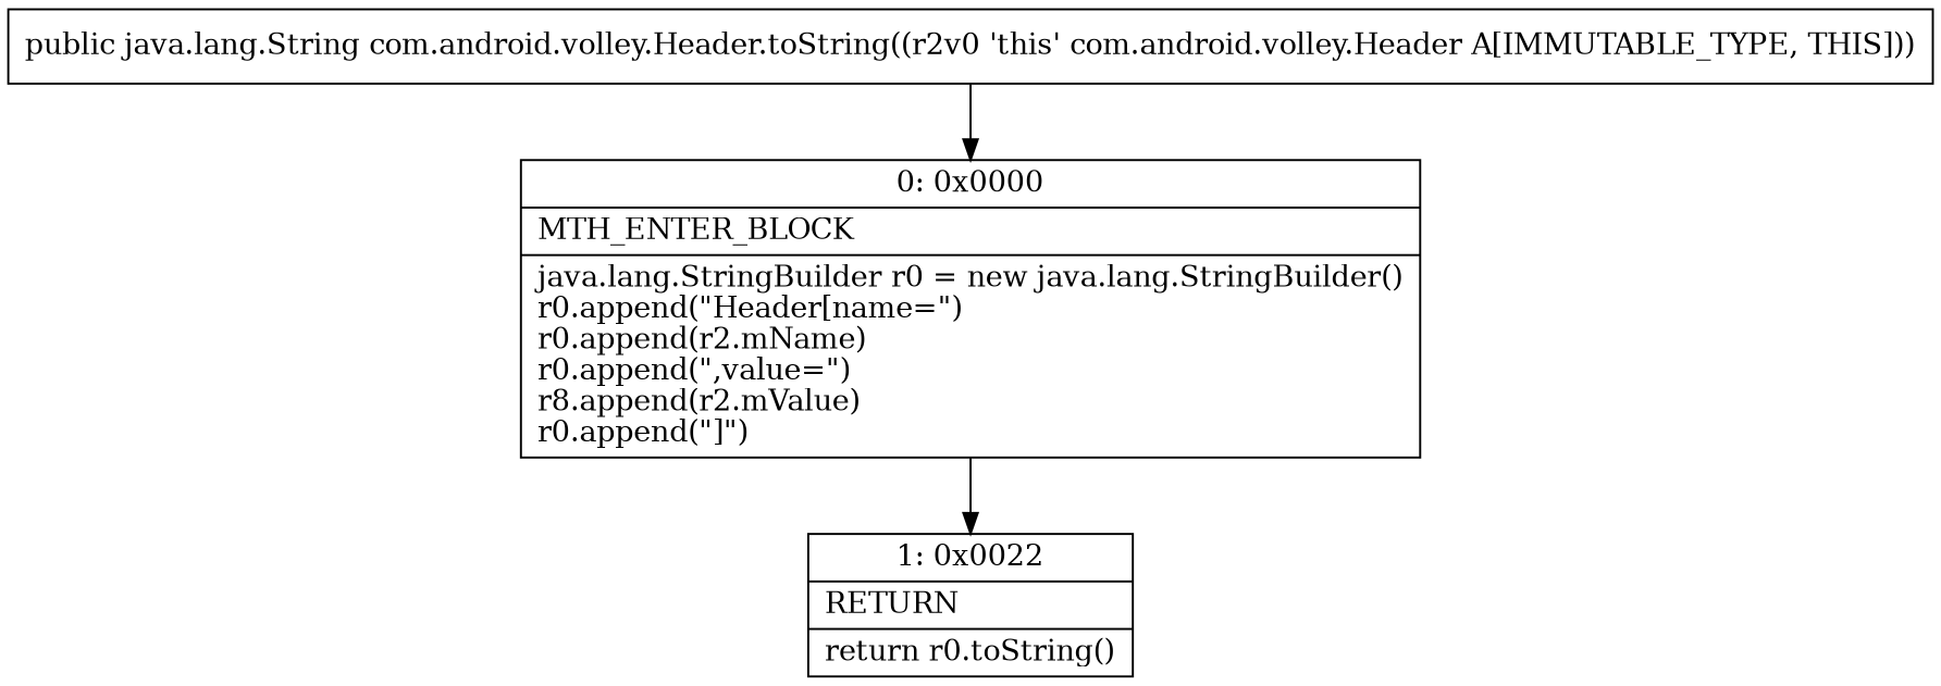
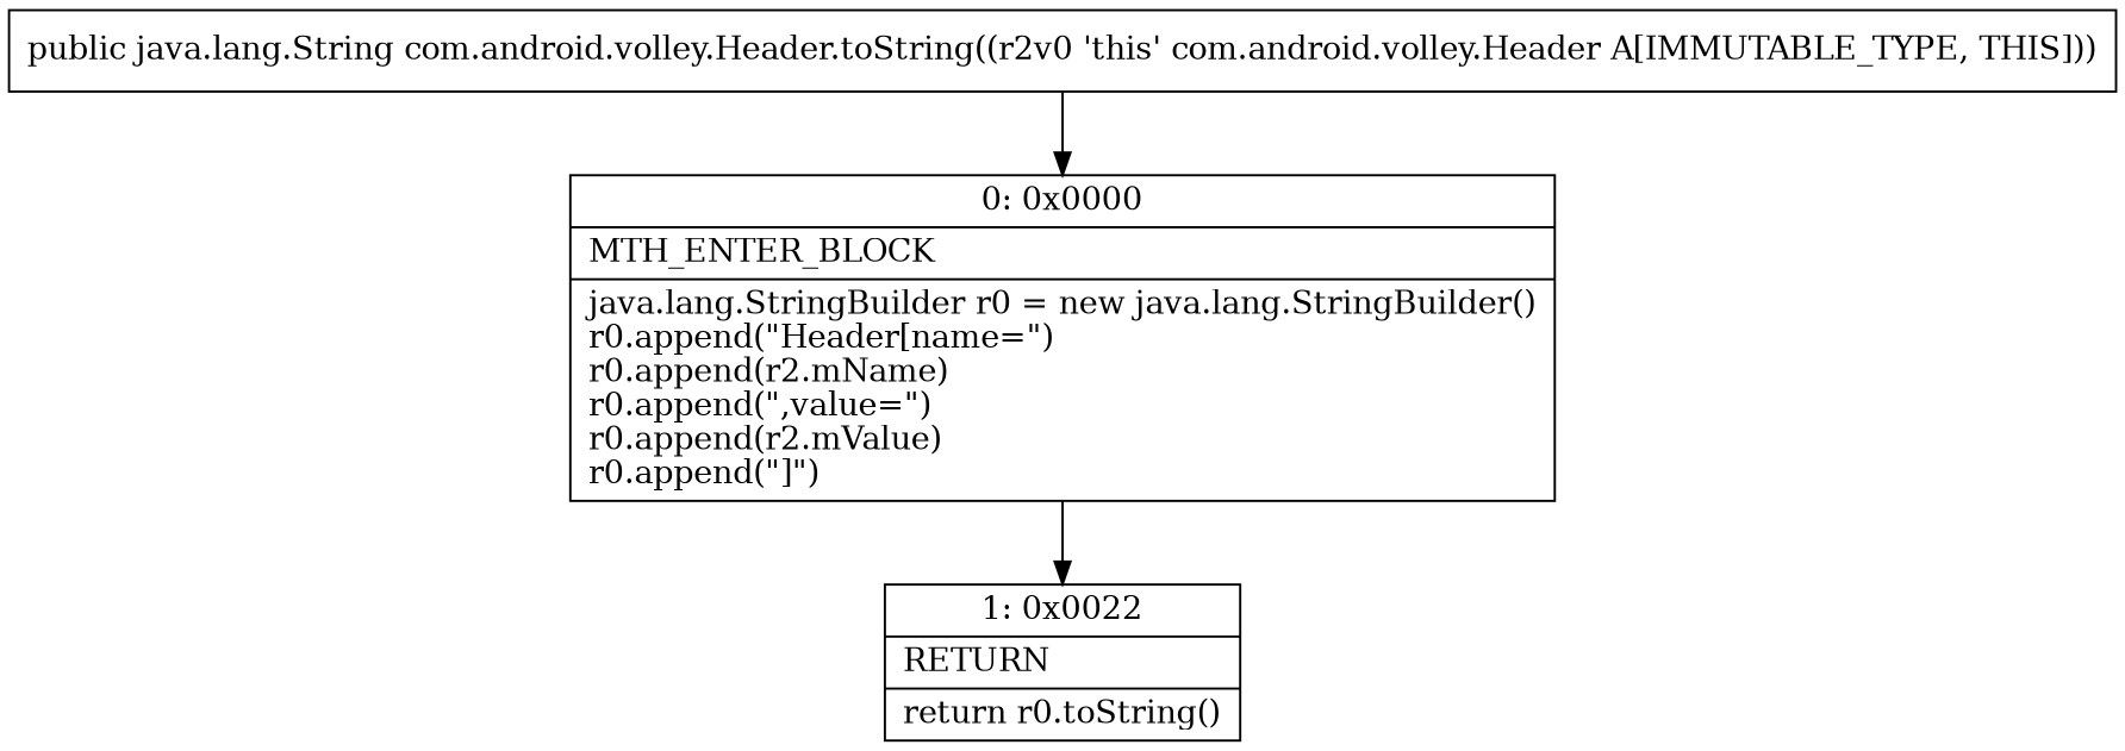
  digraph {
    node [shape=record]
-   n1 [label="{0\:\ 0x0000|MTH_ENTER_BLOCK\l|java.lang.StringBuilder r0 = new java.lang.StringBuilder()\lr0.append(\"Header[name=\")\lr0.append(r2.mName)\lr0.append(\",value=\")\lr8.append(r2.mValue)\lr0.append(\"]\")\l}"]
+   n1 [label="{0\:\ 0x0000|MTH_ENTER_BLOCK\l|java.lang.StringBuilder r0 = new java.lang.StringBuilder()\lr0.append(\"Header[name=\")\lr0.append(r2.mName)\lr0.append(\",value=\")\lr0.append(r2.mValue)\lr0.append(\"]\")\l}"]
    n2 [label="{1\:\ 0x0022|RETURN\l|return r0.toString()\l}"]
    n3 [label="{public java.lang.String com.android.volley.Header.toString((r2v0 'this' com.android.volley.Header A[IMMUTABLE_TYPE, THIS])) }"]
    n1 -> n2
    n3 -> n1
  }
